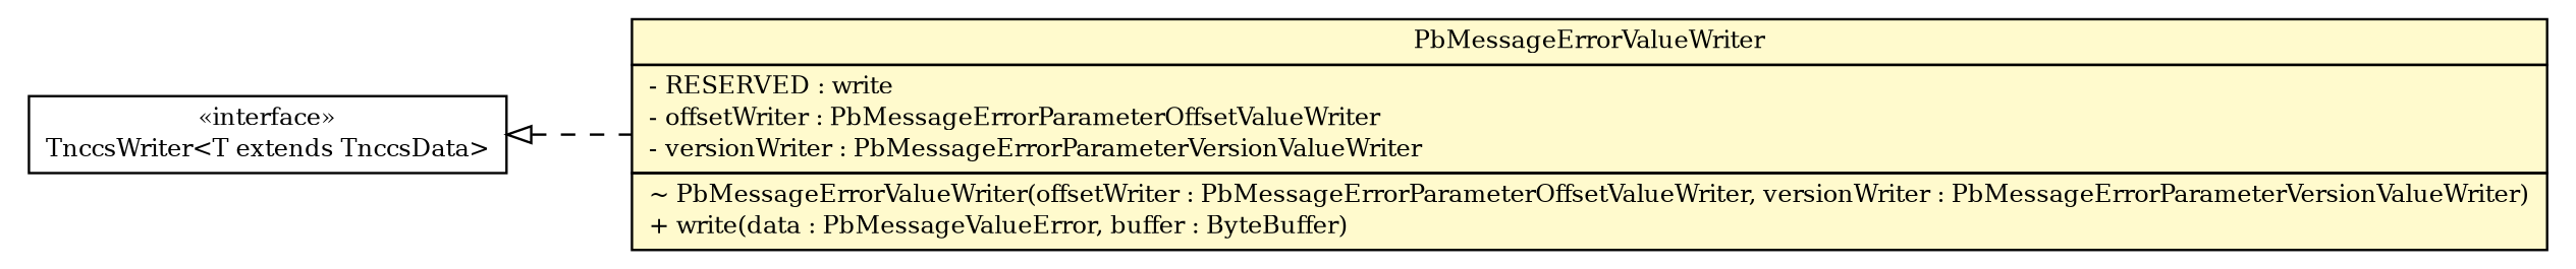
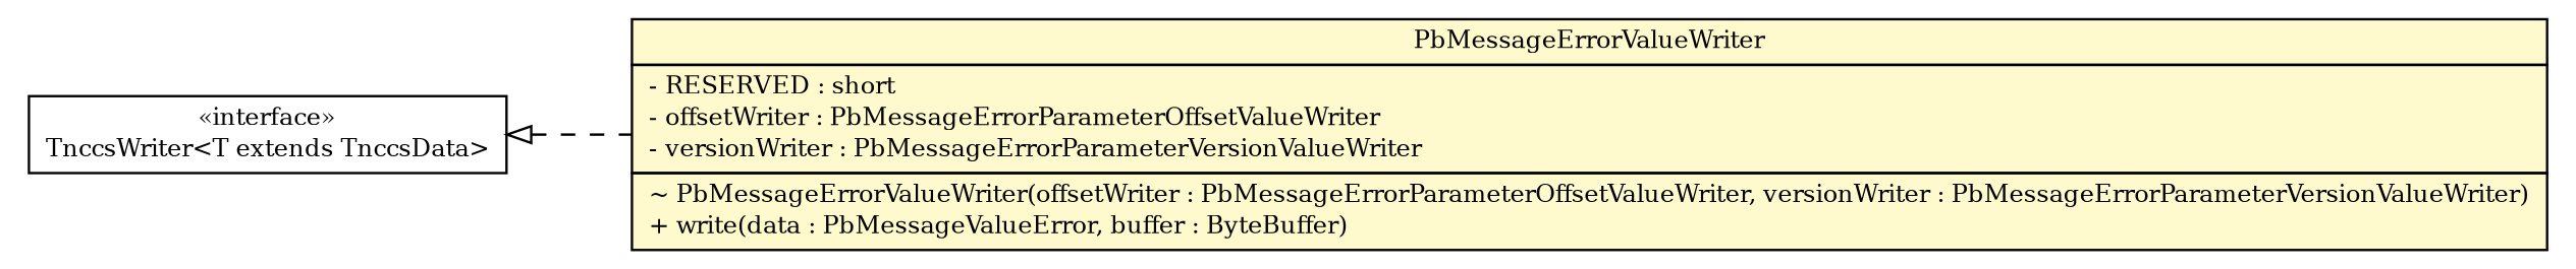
  digraph {
    nodesep=0.25
    ranksep=0.5
    rankdir=LR
    fontname="DejaVu Serif"
    node [fontcolor=black fontname="DejaVu Serif" fontsize=10.0 shape=plaintext]
    n1 [label=<<table title="de.hsbremen.tc.tnc.message.tnccs.serialize.bytebuffer.TnccsWriter" border="0" cellborder="1" cellspacing="0" cellpadding="2" port="p" href="../../../../../../../de/hsbremen/tc/tnc/message/tnccs/serialize/bytebuffer/TnccsWriter.html"> 		<tr><td><table border="0" cellspacing="0" cellpadding="1"> <tr><td align="center" balign="center"> &#171;interface&#187; </td></tr> <tr><td align="center" balign="center"> TnccsWriter&lt;T extends TnccsData&gt; </td></tr> 		</table></td></tr> 		</table>>]
-   n2 [label=<<table title="org.ietf.nea.pb.serialize.writer.bytebuffer.PbMessageErrorValueWriter" border="0" cellborder="1" cellspacing="0" cellpadding="2" port="p" bgcolor="lemonChiffon" href="./PbMessageErrorValueWriter.html"> 		<tr><td><table border="0" cellspacing="0" cellpadding="1"> <tr><td align="center" balign="center"> PbMessageErrorValueWriter </td></tr> 		</table></td></tr> 		<tr><td><table border="0" cellspacing="0" cellpadding="1"> <tr><td align="left" balign="left"> - RESERVED : write </td></tr> <tr><td align="left" balign="left"> - offsetWriter : PbMessageErrorParameterOffsetValueWriter </td></tr> <tr><td align="left" balign="left"> - versionWriter : PbMessageErrorParameterVersionValueWriter </td></tr> 		</table></td></tr> 		<tr><td><table border="0" cellspacing="0" cellpadding="1"> <tr><td align="left" balign="left"> ~ PbMessageErrorValueWriter(offsetWriter : PbMessageErrorParameterOffsetValueWriter, versionWriter : PbMessageErrorParameterVersionValueWriter) </td></tr> <tr><td align="left" balign="left"> + write(data : PbMessageValueError, buffer : ByteBuffer) </td></tr> 		</table></td></tr> 		</table>>]
+   n2 [label=<<table title="org.ietf.nea.pb.serialize.writer.bytebuffer.PbMessageErrorValueWriter" border="0" cellborder="1" cellspacing="0" cellpadding="2" port="p" bgcolor="lemonChiffon" href="./PbMessageErrorValueWriter.html"> 		<tr><td><table border="0" cellspacing="0" cellpadding="1"> <tr><td align="center" balign="center"> PbMessageErrorValueWriter </td></tr> 		</table></td></tr> 		<tr><td><table border="0" cellspacing="0" cellpadding="1"> <tr><td align="left" balign="left"> - RESERVED : short </td></tr> <tr><td align="left" balign="left"> - offsetWriter : PbMessageErrorParameterOffsetValueWriter </td></tr> <tr><td align="left" balign="left"> - versionWriter : PbMessageErrorParameterVersionValueWriter </td></tr> 		</table></td></tr> 		<tr><td><table border="0" cellspacing="0" cellpadding="1"> <tr><td align="left" balign="left"> ~ PbMessageErrorValueWriter(offsetWriter : PbMessageErrorParameterOffsetValueWriter, versionWriter : PbMessageErrorParameterVersionValueWriter) </td></tr> <tr><td align="left" balign="left"> + write(data : PbMessageValueError, buffer : ByteBuffer) </td></tr> 		</table></td></tr> 		</table>>]
    n1 -> n2 [arrowtail=empty dir=back fontname="DejaVu Serif" fontsize=10 headport=p labelfontname=Helvetica labelfontsize=10 style=dashed tailport=p]
  }
